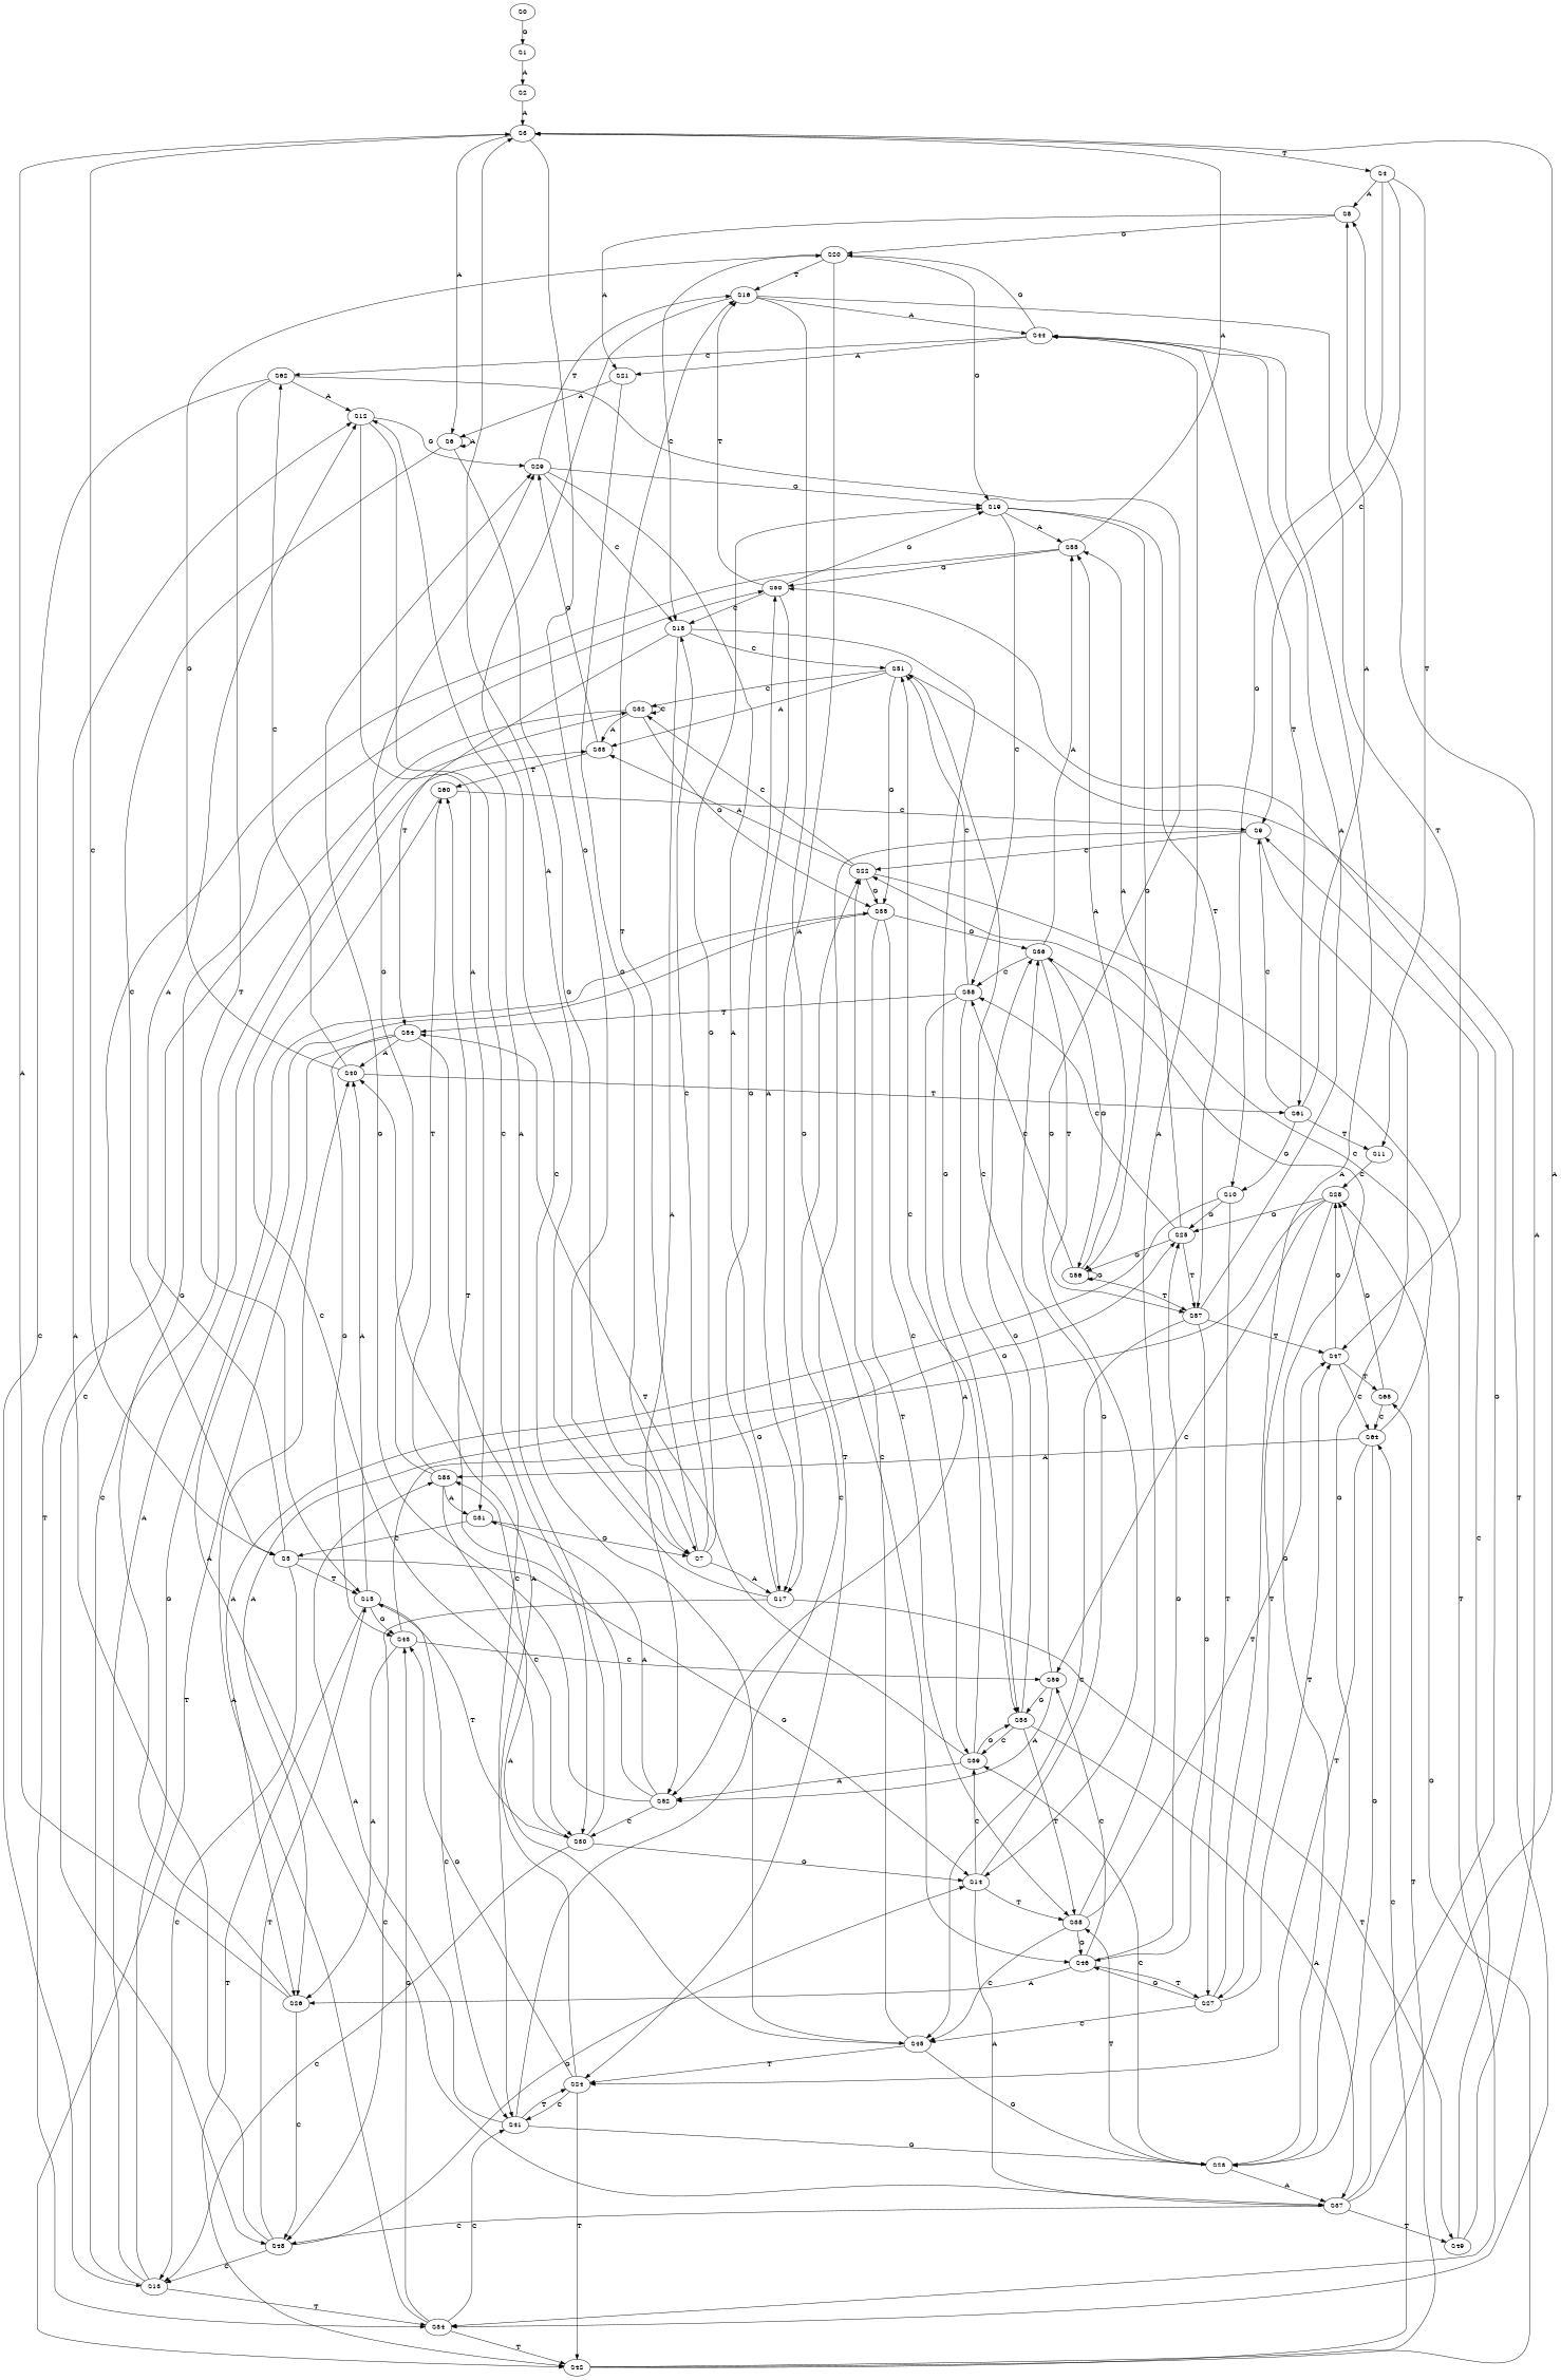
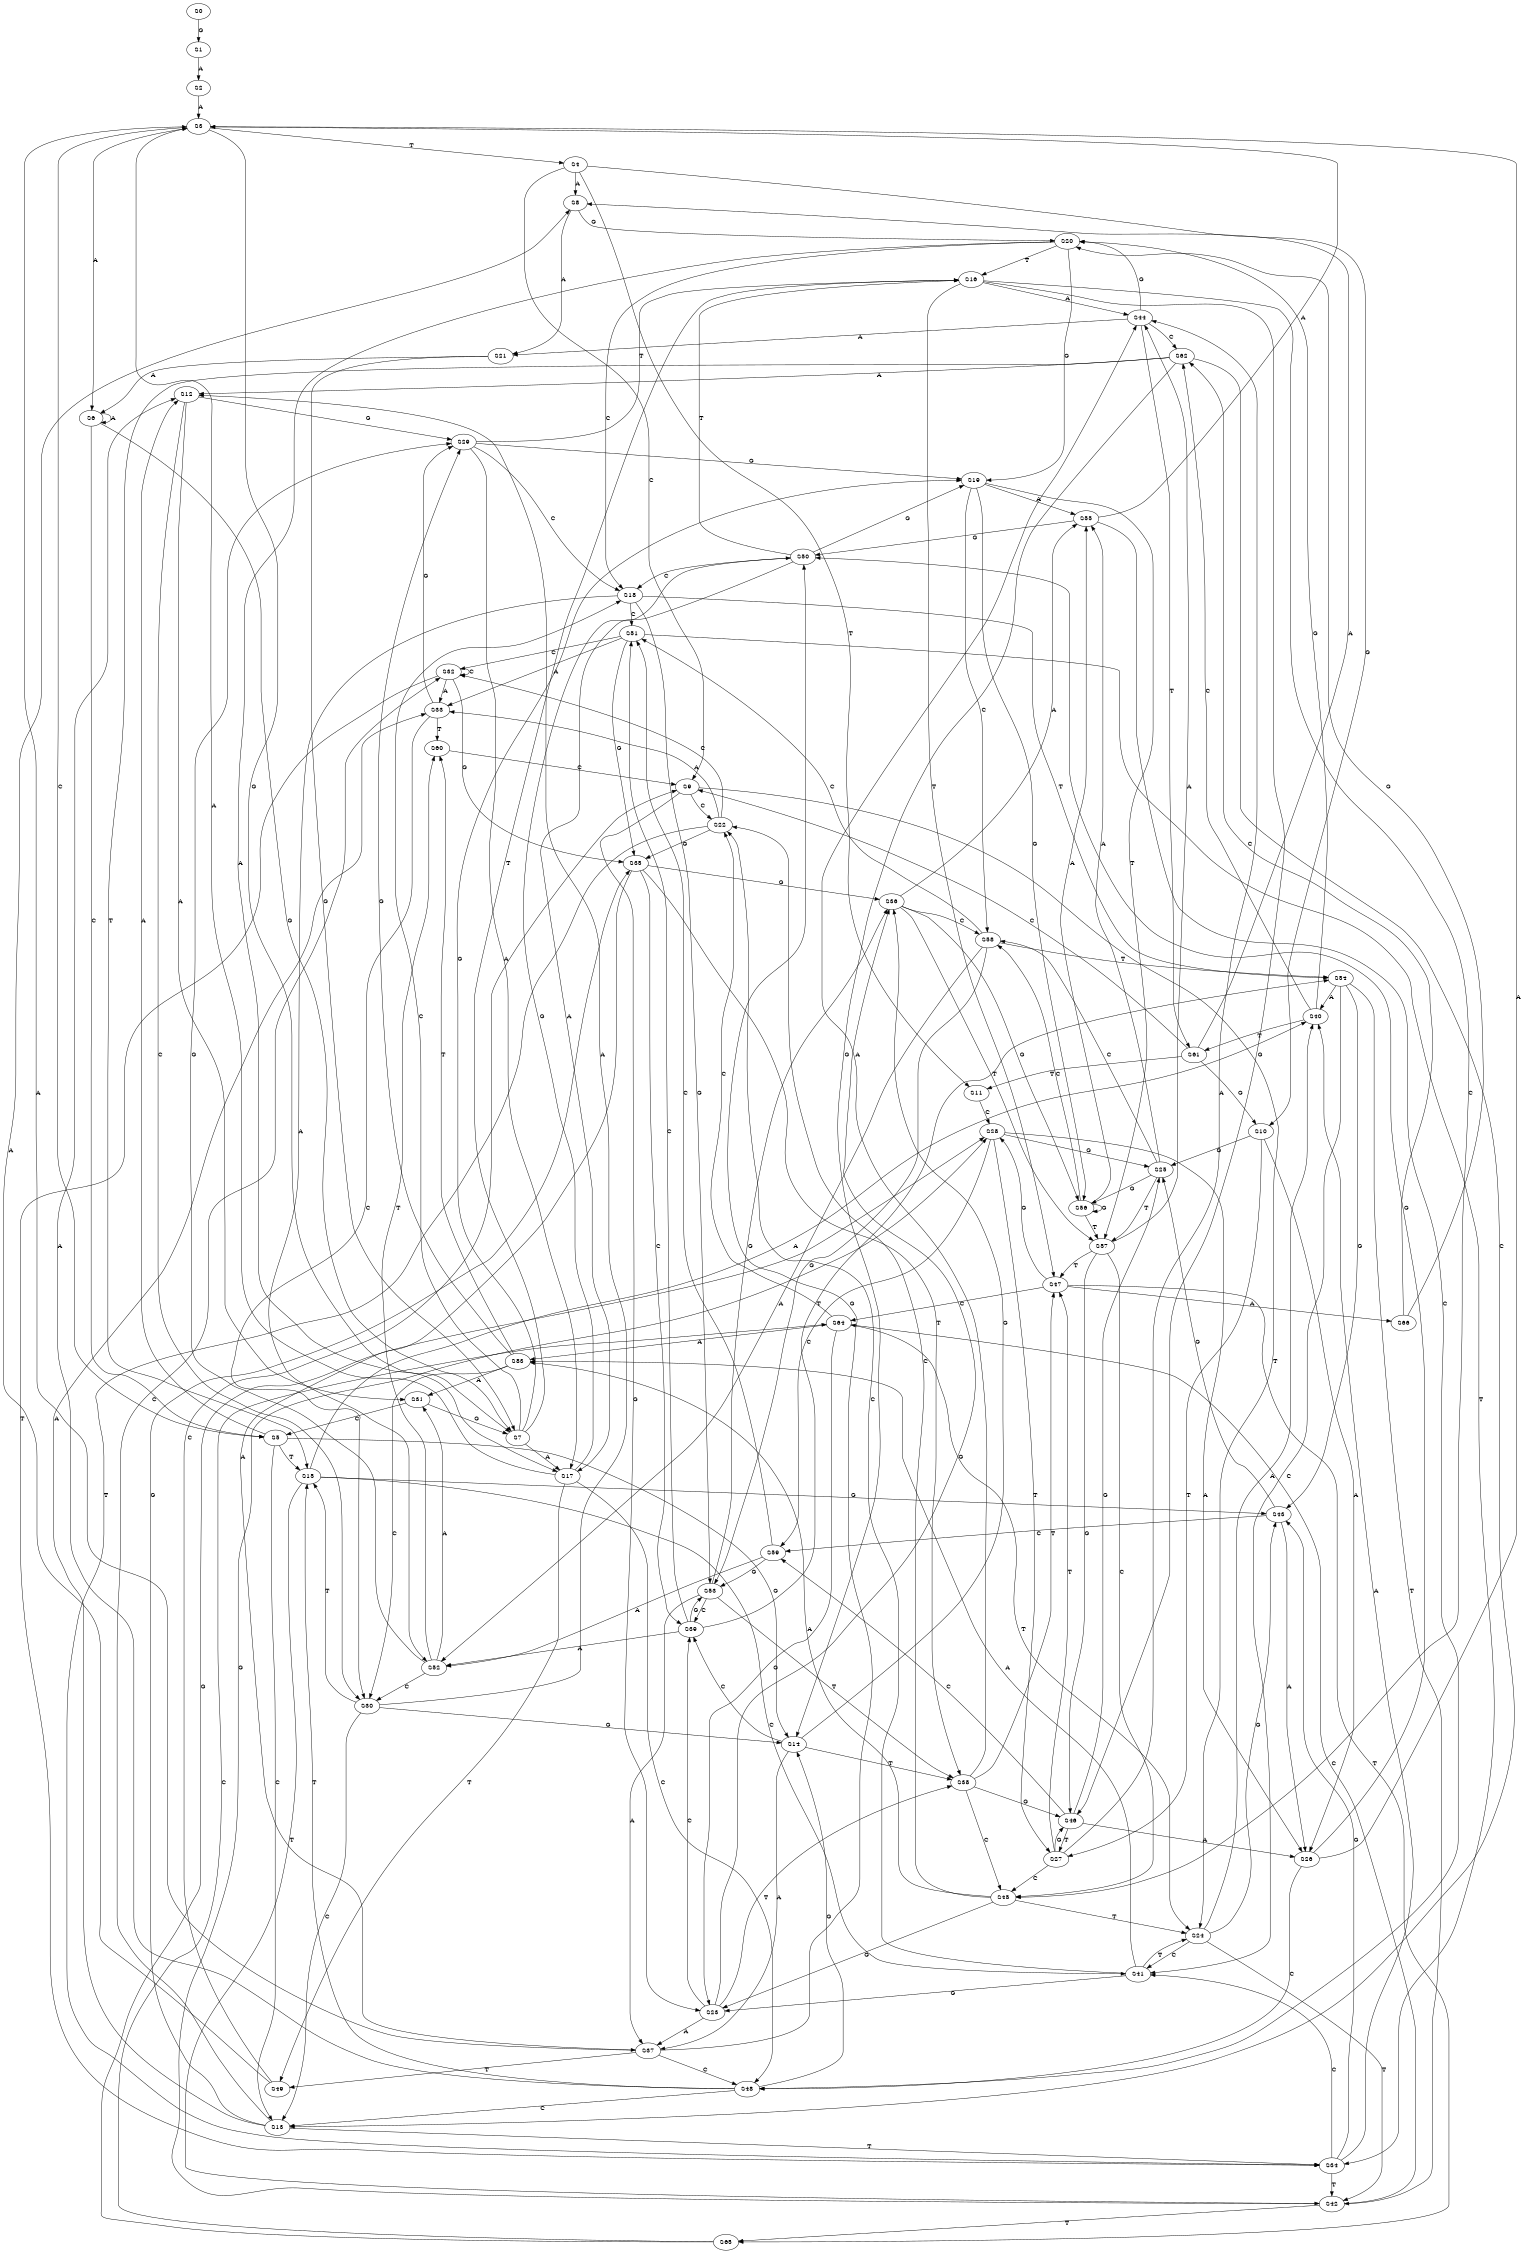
  strict digraph {
    S0
    S1
    S2
    S3
    S4
    S5
    S6
    S7
    S8
    S9
    S10
    S11
    S12
    S13
    S14
    S15
    S16
    S17
    S18
    S19
    S20
    S21
    S22
    S23
    S24
    S25
    S26
    S27
    S28
    S29
    S30
    S31
    S32
    S33
    S34
    S35
    S36
    S37
    S38
    S39
    S40
    S41
    S42
    S43
    S44
    S45
    S46
    S47
    S48
    S49
    S50
    S51
    S52
    S53
    S54
    S55
    S56
    S57
    S58
    S59
    S60
    S61
    S62
    n64 [label=S83]
    S64
    S65
+   S66
    S0 -> S1 [label=G]
    S1 -> S2 [label=A]
    S2 -> S3 [label=A]
    S3 -> S4 [label=T]
    S3 -> S5 [label=C]
    S3 -> S6 [label=A]
    S3 -> S7 [label=G]
    S4 -> S8 [label=A]
    S4 -> S9 [label=C]
    S4 -> S10 [label=G]
    S4 -> S11 [label=T]
    S5 -> S12 [label=A]
    S5 -> S13 [label=C]
    S5 -> S14 [label=G]
    S5 -> S15 [label=T]
    S6 -> S5 [label=C]
    S6 -> S6 [label=A]
    S6 -> S7 [label=G]
    S7 -> S16 [label=T]
    S7 -> S17 [label=A]
    S7 -> S18 [label=C]
    S7 -> S19 [label=G]
    S8 -> S20 [label=G]
    S8 -> S21 [label=A]
    S9 -> S22 [label=C]
    S9 -> S23 [label=G]
    S9 -> S24 [label=T]
    S10 -> S25 [label=G]
    S10 -> S26 [label=A]
    S10 -> S27 [label=T]
    S11 -> S28 [label=C]
    S12 -> S29 [label=G]
    S12 -> S30 [label=C]
    S12 -> S31 [label=A]
    S13 -> S32 [label=C]
    S13 -> S33 [label=A]
    S13 -> S34 [label=T]
    S13 -> S35 [label=G]
    S14 -> S36 [label=G]
    S14 -> S37 [label=A]
    S14 -> S38 [label=T]
    S14 -> S39 [label=C]
    S15 -> S40 [label=A]
    S15 -> S41 [label=C]
    S15 -> S42 [label=T]
    S15 -> S43 [label=G]
    S16 -> S44 [label=A]
    S16 -> S45 [label=C]
    S16 -> S46 [label=G]
    S16 -> S47 [label=T]
    S17 -> S3 [label=A]
    S17 -> S48 [label=C]
    S17 -> S49 [label=T]
    S17 -> S50 [label=G]
    S18 -> S51 [label=C]
    S18 -> S52 [label=A]
    S18 -> S53 [label=G]
    S18 -> S54 [label=T]
    S19 -> S55 [label=A]
    S19 -> S56 [label=G]
    S19 -> S57 [label=T]
    S19 -> S58 [label=C]
    S20 -> S16 [label=T]
    S20 -> S17 [label=A]
    S20 -> S18 [label=C]
    S20 -> S19 [label=G]
    S21 -> S6 [label=A]
    S21 -> S7 [label=G]
    S22 -> S32 [label=C]
    S22 -> S33 [label=A]
    S22 -> S34 [label=T]
    S22 -> S35 [label=G]
    S23 -> S36 [label=G]
    S23 -> S37 [label=A]
    S23 -> S38 [label=T]
    S23 -> S39 [label=C]
    S24 -> S40 [label=A]
    S24 -> S41 [label=C]
    S24 -> S42 [label=T]
    S24 -> S43 [label=G]
    S25 -> S55 [label=A]
    S25 -> S56 [label=G]
    S25 -> S57 [label=T]
    S25 -> S58 [label=C]
    S26 -> S3 [label=A]
    S26 -> S48 [label=C]
    S26 -> S50 [label=G]
    S27 -> S44 [label=A]
    S27 -> S45 [label=C]
    S27 -> S46 [label=G]
    S27 -> S47 [label=T]
    S28 -> S25 [label=G]
    S28 -> S26 [label=A]
    S28 -> S27 [label=T]
    S28 -> S59 [label=C]
    S29 -> S16 [label=T]
    S29 -> S17 [label=A]
    S29 -> S18 [label=C]
    S29 -> S19 [label=G]
    S30 -> S12 [label=A]
    S30 -> S13 [label=C]
    S30 -> S14 [label=G]
    S30 -> S15 [label=T]
    S31 -> S5 [label=C]
    S31 -> S7 [label=G]
    S32 -> S32 [label=C]
    S32 -> S33 [label=A]
    S32 -> S34 [label=T]
    S32 -> S35 [label=G]
    S33 -> S29 [label=G]
-   S60 -> S30 [label=C]
+   S33 -> S30 [label=C]
    S33 -> S60 [label=T]
    S34 -> S40 [label=A]
    S34 -> S41 [label=C]
    S34 -> S42 [label=T]
    S34 -> S43 [label=G]
    S35 -> S36 [label=G]
    S35 -> S37 [label=A]
    S35 -> S38 [label=T]
    S35 -> S39 [label=C]
    S36 -> S55 [label=A]
    S36 -> S56 [label=G]
    S36 -> S57 [label=T]
    S36 -> S58 [label=C]
    S37 -> S3 [label=A]
    S37 -> S48 [label=C]
    S37 -> S49 [label=T]
    S37 -> S50 [label=G]
    S38 -> S44 [label=A]
    S38 -> S45 [label=C]
    S38 -> S46 [label=G]
    S38 -> S47 [label=T]
    S39 -> S51 [label=C]
    S39 -> S52 [label=A]
    S39 -> S53 [label=G]
    S39 -> S54 [label=T]
    S40 -> S20 [label=G]
    S40 -> S61 [label=T]
    S40 -> S62 [label=C]
    S41 -> S22 [label=C]
    S41 -> S23 [label=G]
    S41 -> S24 [label=T]
    S41 -> n64 [label=A]
    S42 -> S28 [label=G]
    S42 -> S64 [label=C]
    S42 -> S65 [label=T]
    S43 -> S25 [label=G]
    S43 -> S26 [label=A]
    S43 -> S59 [label=C]
    S44 -> S20 [label=G]
    S44 -> S21 [label=A]
    S44 -> S61 [label=T]
    S44 -> S62 [label=C]
    S45 -> S22 [label=C]
    S45 -> S23 [label=G]
    S45 -> S24 [label=T]
    S45 -> n64 [label=A]
    S46 -> S25 [label=G]
    S46 -> S26 [label=A]
    S46 -> S27 [label=T]
    S46 -> S59 [label=C]
    S47 -> S28 [label=G]
    S47 -> S64 [label=C]
    S47 -> S65 [label=T]
+   S47 -> S66 [label=A]
    S48 -> S12 [label=A]
    S48 -> S13 [label=C]
    S48 -> S14 [label=G]
    S48 -> S15 [label=T]
    S49 -> S8 [label=A]
    S49 -> S9 [label=C]
    S50 -> S16 [label=T]
    S50 -> S17 [label=A]
    S50 -> S18 [label=C]
    S50 -> S19 [label=G]
    S51 -> S32 [label=C]
    S51 -> S33 [label=A]
    S51 -> S34 [label=T]
    S51 -> S35 [label=G]
    S52 -> S29 [label=G]
    S52 -> S30 [label=C]
    S52 -> S31 [label=A]
    S52 -> S60 [label=T]
    S53 -> S36 [label=G]
    S53 -> S37 [label=A]
    S53 -> S38 [label=T]
    S53 -> S39 [label=C]
    S54 -> S40 [label=A]
    S54 -> S41 [label=C]
    S54 -> S42 [label=T]
    S54 -> S43 [label=G]
    S55 -> S3 [label=A]
    S55 -> S48 [label=C]
    S55 -> S50 [label=G]
    S56 -> S55 [label=A]
    S56 -> S56 [label=G]
    S56 -> S57 [label=T]
    S56 -> S58 [label=C]
    S57 -> S44 [label=A]
    S57 -> S45 [label=C]
    S57 -> S46 [label=G]
    S57 -> S47 [label=T]
    S58 -> S51 [label=C]
    S58 -> S52 [label=A]
    S58 -> S53 [label=G]
    S58 -> S54 [label=T]
    S59 -> S51 [label=C]
    S59 -> S52 [label=A]
    S59 -> S53 [label=G]
    S60 -> S9 [label=C]
    S61 -> S8 [label=A]
    S61 -> S9 [label=C]
    S61 -> S10 [label=G]
    S61 -> S11 [label=T]
    S62 -> S12 [label=A]
    S62 -> S13 [label=C]
    S62 -> S14 [label=G]
    S62 -> S15 [label=T]
    n64 -> S29 [label=G]
    n64 -> S30 [label=C]
    n64 -> S31 [label=A]
    n64 -> S60 [label=T]
    S64 -> S22 [label=C]
    S64 -> S23 [label=G]
    S64 -> S24 [label=T]
    S64 -> n64 [label=A]
    S65 -> S28 [label=G]
    S65 -> S64 [label=C]
+   S66 -> S20 [label=G]
+   S66 -> S62 [label=C]
  }
